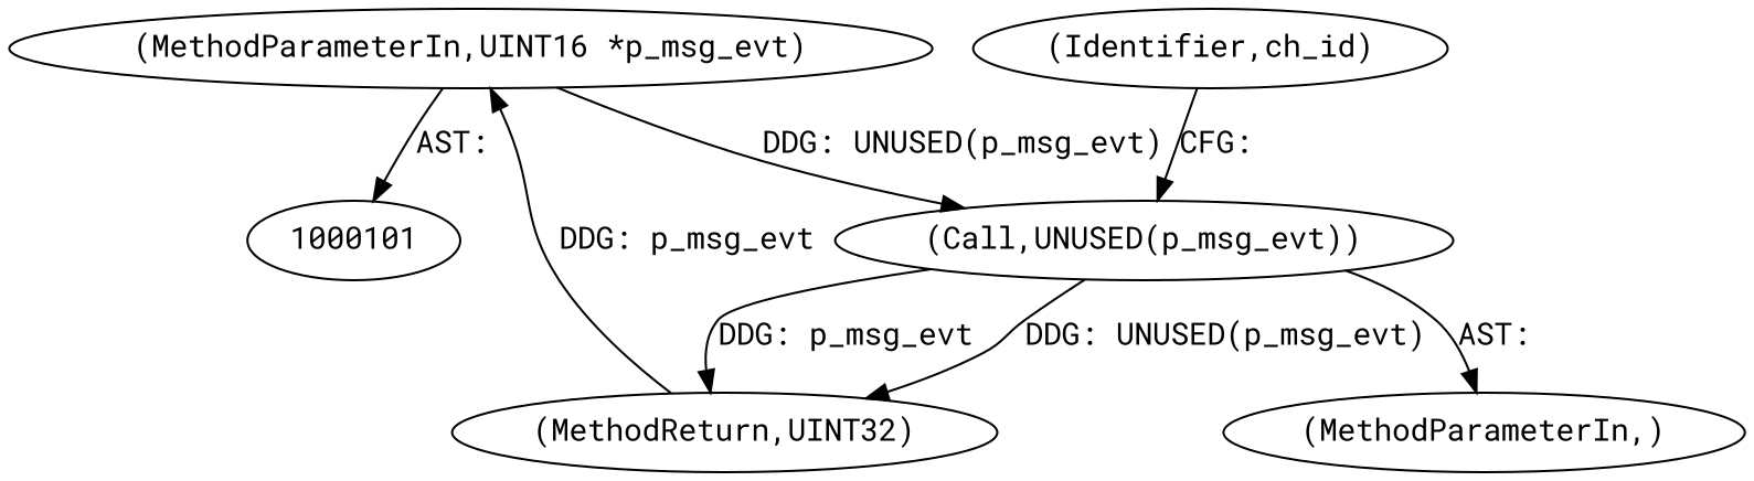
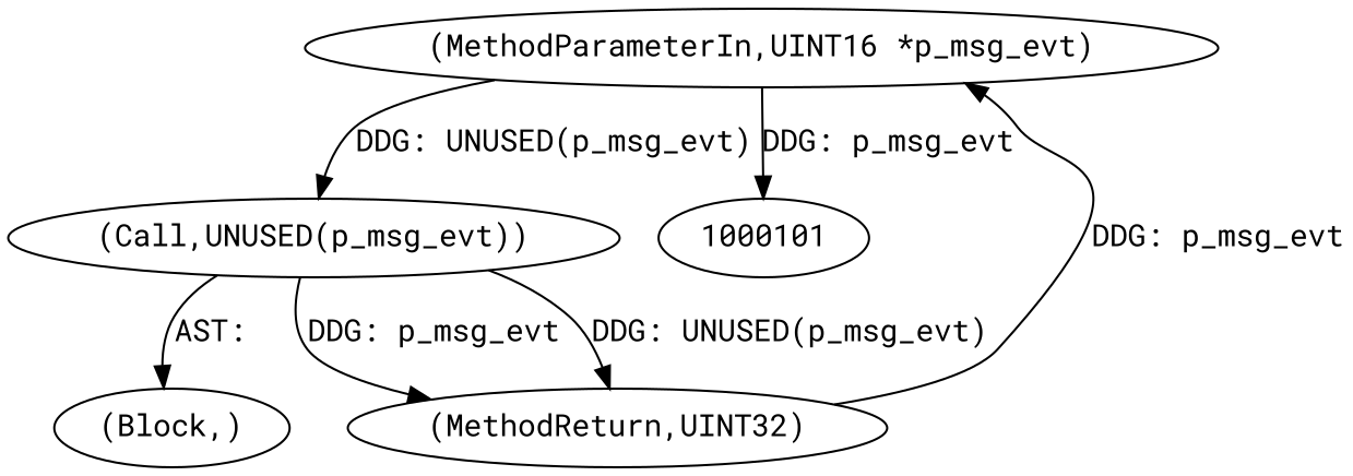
  digraph {
    fontname="Roboto Mono"
    node [fontname="Roboto Mono"]
    edge [fontname="Roboto Mono"]
    n1 [label="(MethodParameterIn,UINT16 *p_msg_evt)"]
    n2 [label="(Call,UNUSED(p_msg_evt))"]
    1000101
    n4 [label="(MethodReturn,UINT32)"]
-   n5 [label="(MethodParameterIn,)"]
-   n6 [label="(Identifier,ch_id)"]
+   n5 [label="(Block,)"]
    n1 -> n2 [label="DDG: UNUSED(p_msg_evt)"]
-   n1 -> 1000101 [label="AST: "]
+   n1 -> 1000101 [label="DDG: p_msg_evt"]
    n2 -> n4 [label="DDG: UNUSED(p_msg_evt)"]
    n2 -> n4 [label="DDG: p_msg_evt"]
    n2 -> n5 [label="AST: "]
    n4 -> n1 [label="DDG: p_msg_evt"]
-   n6 -> n2 [label="CFG: "]
  }
